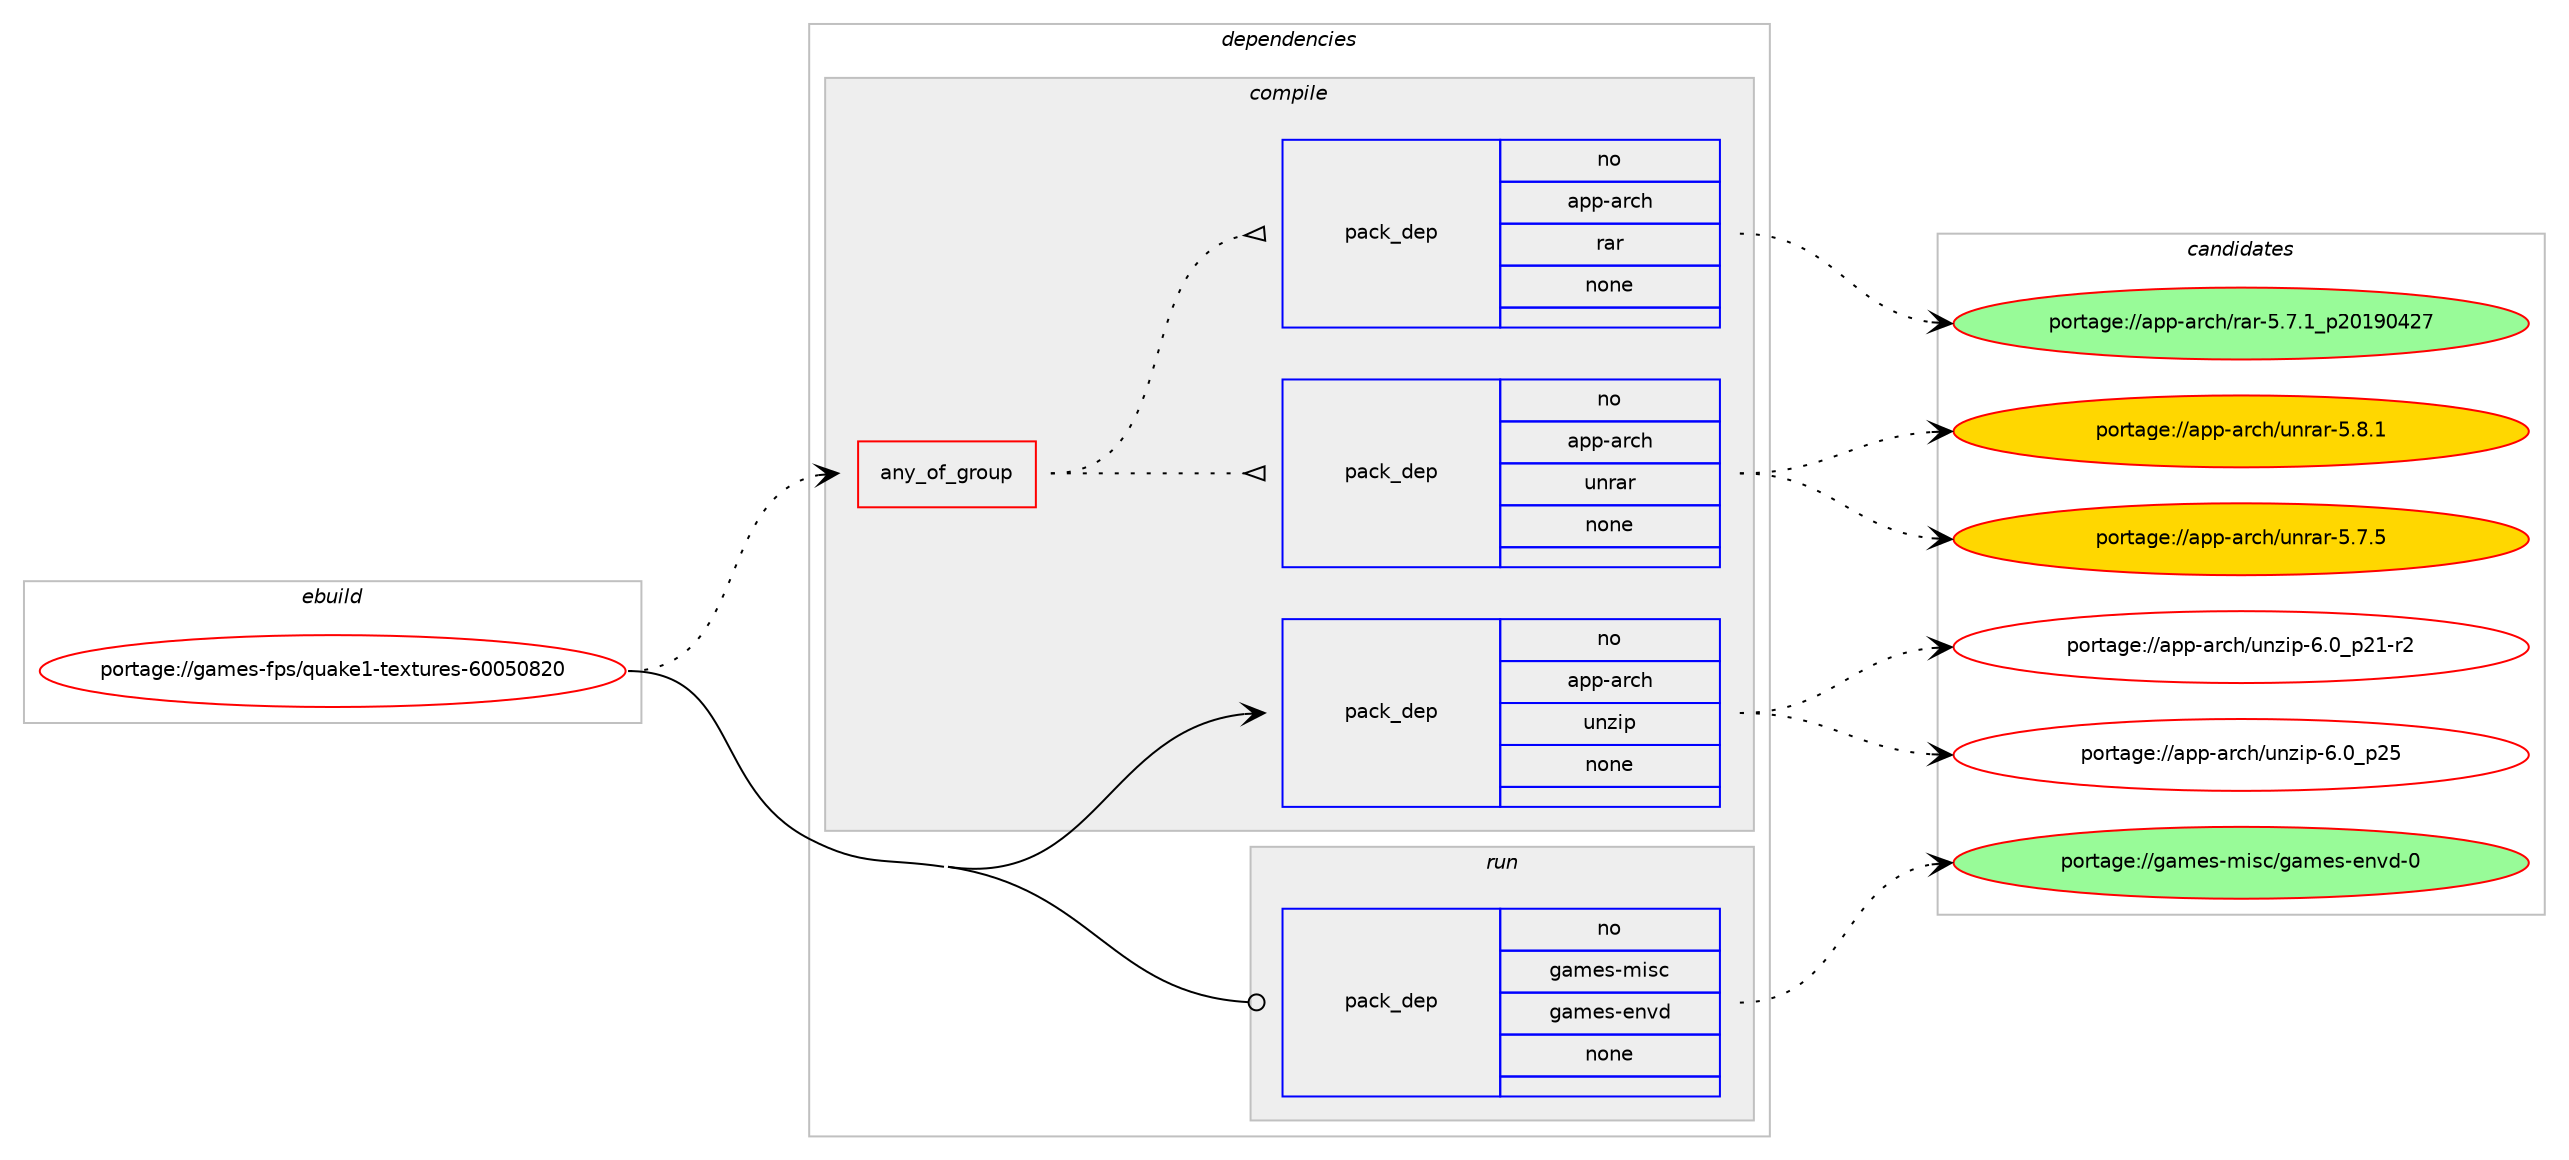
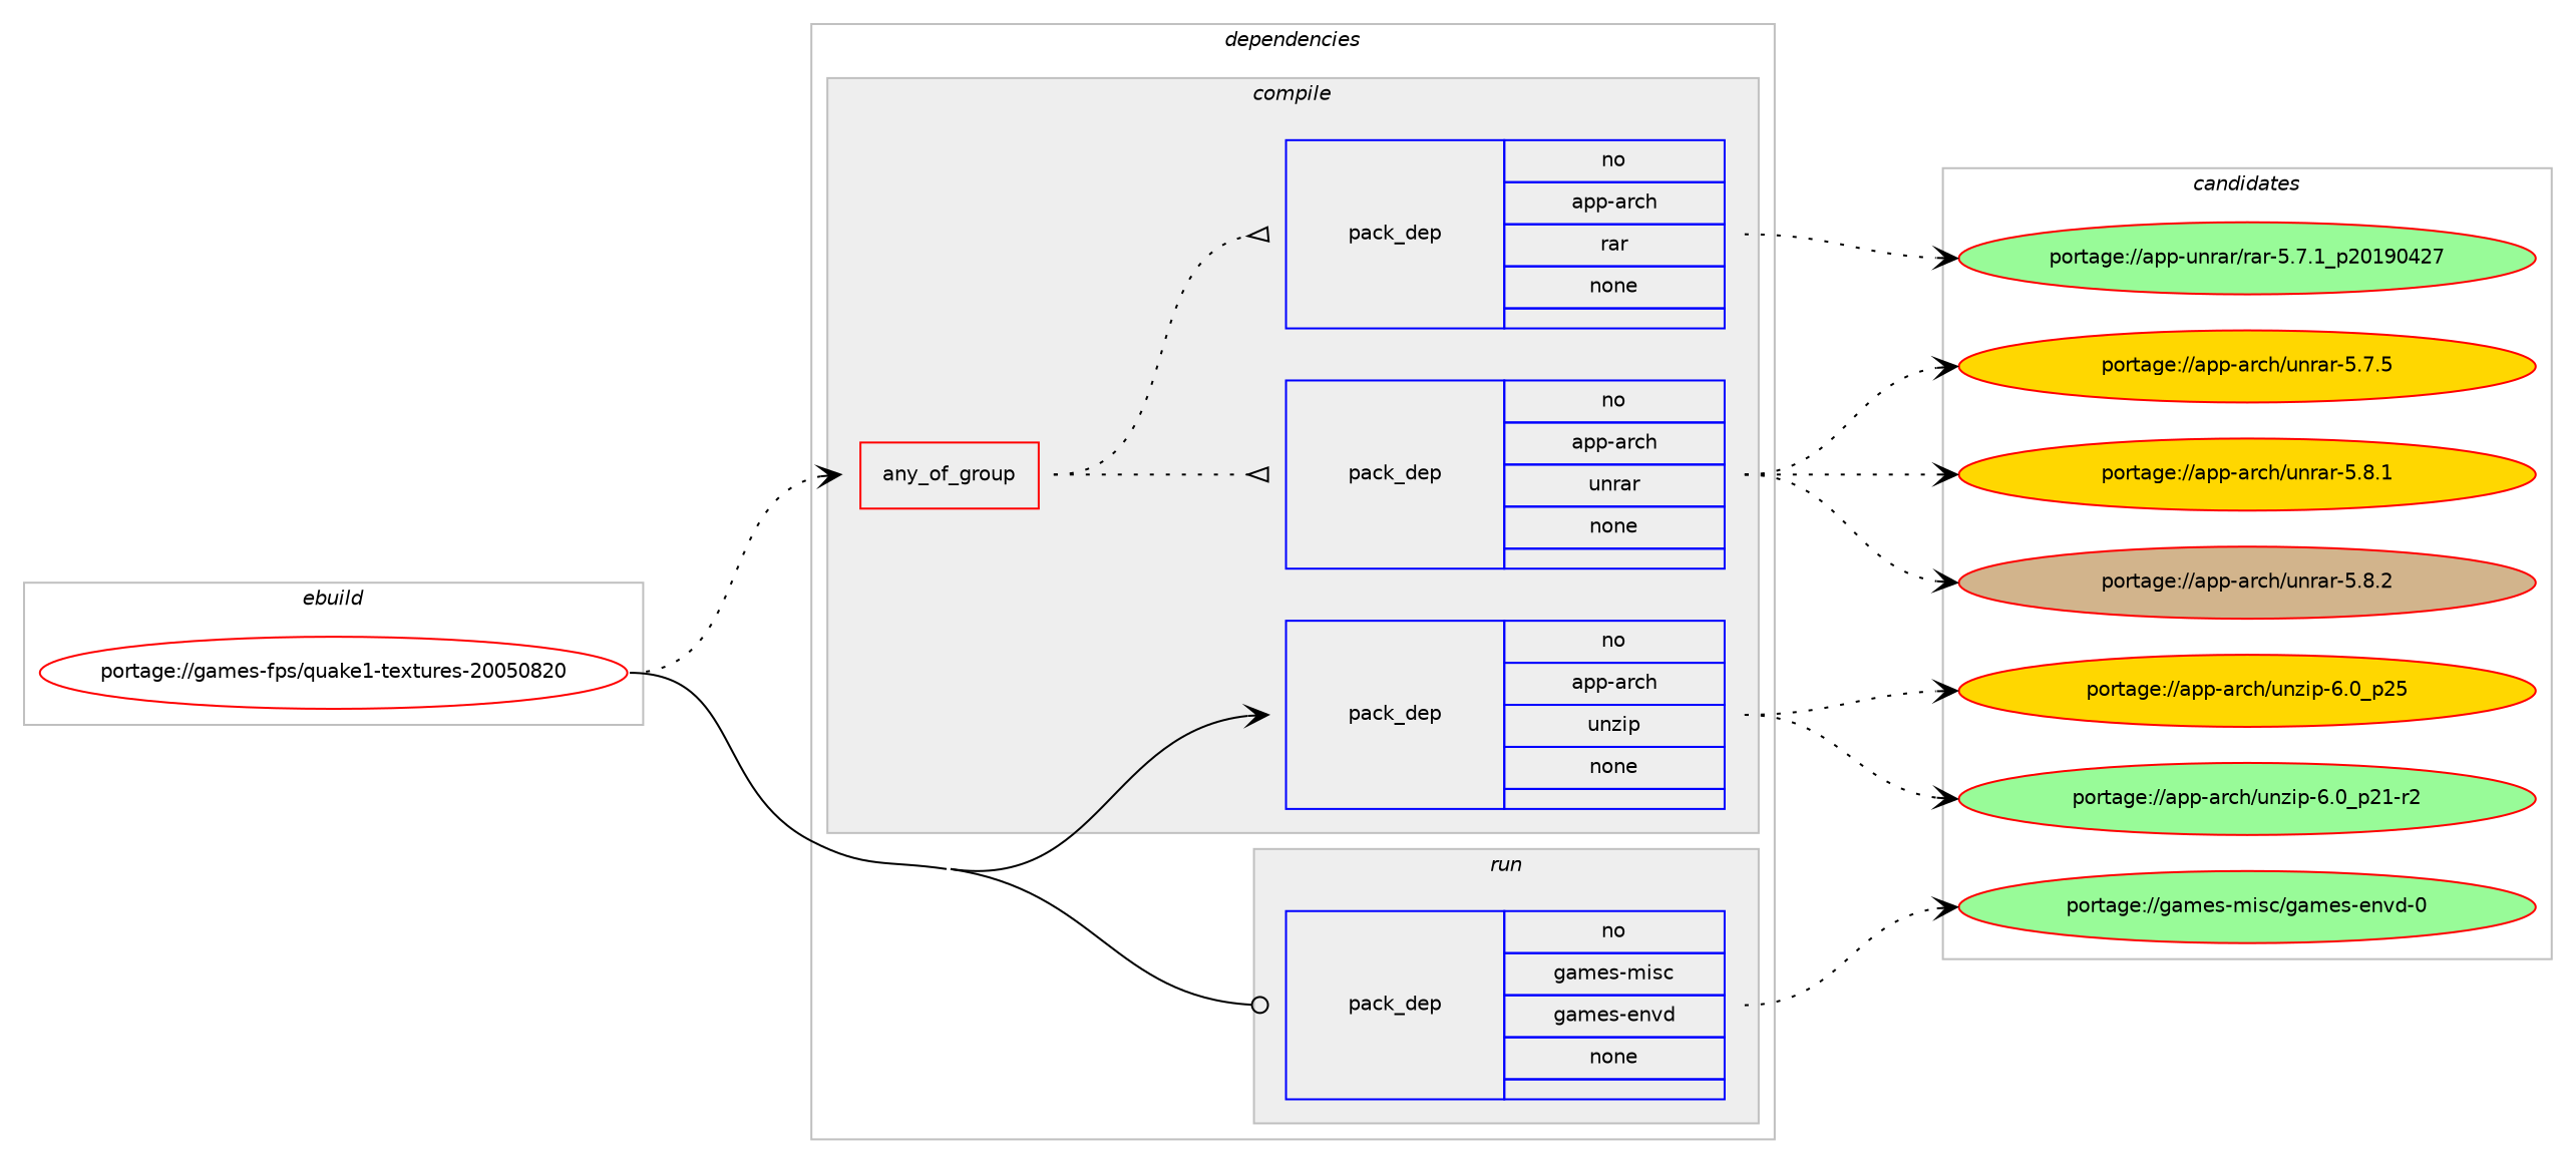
  digraph {
    compound=true
    concentrate=true
    fontname=Helvetica
    fontsize=10
    newrank=true
    rankdir=LR
    ranksep=1.5
    node [color=red fontname=Helvetica fontsize=10 style=filled]
    edge [arrowhead=vee headport=w style=dotted tailport=e weight=100]
-   n1 [fillcolor=white label="portage://games-fps/quake1-textures-60050820" width=4]
+   n1 [fillcolor=white label="portage://games-fps/quake1-textures-20050820" width=4]
    n2 [color=blue label=<<TABLE BORDER="0" CELLBORDER="1" CELLSPACING="0" CELLPADDING="4" WIDTH="220"><TR><TD ROWSPAN="6" CELLPADDING="30">pack_dep</TD></TR><TR><TD WIDTH="110">no</TD></TR><TR><TD>app-arch</TD></TR><TR><TD>unrar</TD></TR><TR><TD>none</TD></TR><TR><TD></TD></TR></TABLE>> shape=none style=""]
    n3 [color=blue label=<<TABLE BORDER="0" CELLBORDER="1" CELLSPACING="0" CELLPADDING="4" WIDTH="220"><TR><TD ROWSPAN="6" CELLPADDING="30">pack_dep</TD></TR><TR><TD WIDTH="110">no</TD></TR><TR><TD>app-arch</TD></TR><TR><TD>rar</TD></TR><TR><TD>none</TD></TR><TR><TD></TD></TR></TABLE>> shape=none style=""]
    n4 [label=<<TABLE BORDER="0" CELLBORDER="1" CELLSPACING="0" CELLPADDING="4"><TR><TD CELLPADDING="10">any_of_group</TD></TR></TABLE>> shape=none style=""]
    n5 [color=blue label=<<TABLE BORDER="0" CELLBORDER="1" CELLSPACING="0" CELLPADDING="4" WIDTH="220"><TR><TD ROWSPAN="6" CELLPADDING="30">pack_dep</TD></TR><TR><TD WIDTH="110">no</TD></TR><TR><TD>app-arch</TD></TR><TR><TD>unzip</TD></TR><TR><TD>none</TD></TR><TR><TD></TD></TR></TABLE>> shape=none style=""]
    n6 [color=blue label=<<TABLE BORDER="0" CELLBORDER="1" CELLSPACING="0" CELLPADDING="4" WIDTH="220"><TR><TD ROWSPAN="6" CELLPADDING="30">pack_dep</TD></TR><TR><TD WIDTH="110">no</TD></TR><TR><TD>games-misc</TD></TR><TR><TD>games-envd</TD></TR><TR><TD>none</TD></TR><TR><TD></TD></TR></TABLE>> shape=none style=""]
    n7 [fillcolor=gold label="portage://app-arch/unrar-5.7.5" width=4]
    n8 [fillcolor=gold label="portage://app-arch/unrar-5.8.1" width=4]
-   n10 [fillcolor=palegreen label="portage://app-arch/rar-5.7.1_p20190427" width=4]
-   n11 [fillcolor=white label="portage://app-arch/unzip-6.0_p21-r2" width=4]
-   n12 [fillcolor=white label="portage://app-arch/unzip-6.0_p25" width=4]
+   n9 [fillcolor=tan label="portage://app-arch/unrar-5.8.2" width=4]
+   n10 [fillcolor=palegreen label="portage://app-unrar/rar-5.7.1_p20190427" width=4]
+   n11 [fillcolor=palegreen label="portage://app-arch/unzip-6.0_p21-r2" width=4]
+   n12 [fillcolor=gold label="portage://app-arch/unzip-6.0_p25" width=4]
    n13 [fillcolor=palegreen label="portage://games-misc/games-envd-0" width=4]
    subgraph cluster_1 {
      color=gray
      label=<<i>ebuild</i>>
      rank=same
      n1
    }
    subgraph cluster_2 {
      color=gray
      label=<<i>dependencies</i>>
      subgraph cluster_3 {
        color=gray
        fillcolor="#eeeeee"
        label=<<i>compile</i>>
        style=filled
        subgraph sub_4 {
          color=gray
          fillcolor="#eeeeee"
          label=<<i>compile</i>>
          style=filled
          n4
          subgraph sub_5 {
            color=gray
            fillcolor="#eeeeee"
            label=<<i>compile</i>>
            style=filled
            n2
          }
          subgraph sub_6 {
            color=gray
            fillcolor="#eeeeee"
            label=<<i>compile</i>>
            style=filled
            n3
          }
        }
        subgraph sub_7 {
          color=gray
          fillcolor="#eeeeee"
          label=<<i>compile</i>>
          style=filled
          n5
        }
      }
      subgraph cluster_8 {
        color=gray
        fillcolor="#eeeeee"
        label=<<i>compile and run</i>>
        style=filled
      }
      subgraph cluster_9 {
        color=gray
        fillcolor="#eeeeee"
        label=<<i>run</i>>
        style=filled
        subgraph sub_10 {
          color=gray
          fillcolor="#eeeeee"
          label=<<i>run</i>>
          style=filled
          n6
        }
      }
    }
    subgraph cluster_11 {
      color=gray
      label=<<i>candidates</i>>
      rank=same
      subgraph sub_12 {
        color=black
        label=<<i>candidates</i>>
        nodesep=1
        rank=same
        n7
        n8
+       n9
      }
      subgraph sub_13 {
        color=black
        label=<<i>candidates</i>>
        nodesep=1
        rank=same
        n10
      }
      subgraph sub_14 {
        color=black
        label=<<i>candidates</i>>
        nodesep=1
        rank=same
        n11
        n12
      }
      subgraph sub_15 {
        color=black
        label=<<i>candidates</i>>
        nodesep=1
        rank=same
        n13
      }
    }
    n1 -> n4 [weight=20]
    n1 -> n5 [style=solid weight=20]
    n1 -> n6 [arrowhead=odot style=solid weight=20]
    n2 -> n7
    n2 -> n8
+   n2 -> n9
    n3 -> n10
    n4 -> n2 [arrowhead=oinv weight=20]
    n4 -> n3 [arrowhead=oinv weight=20]
    n5 -> n11
    n5 -> n12
    n6 -> n13
  }
